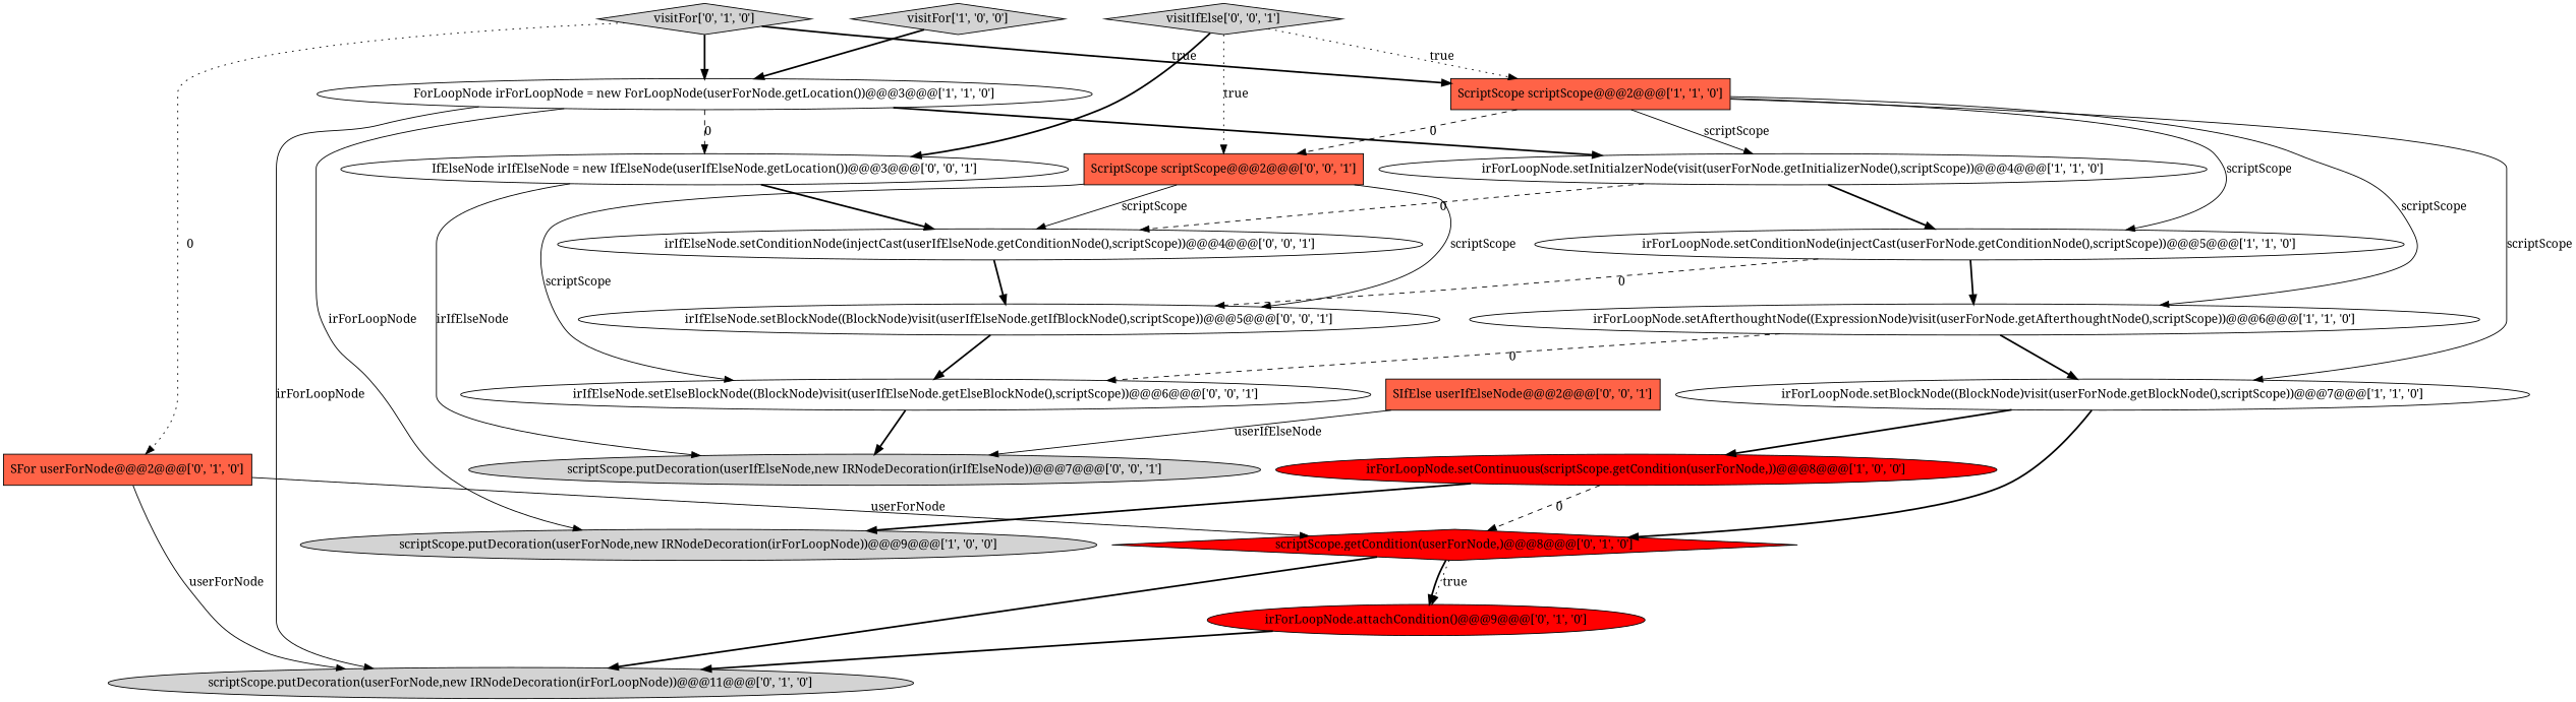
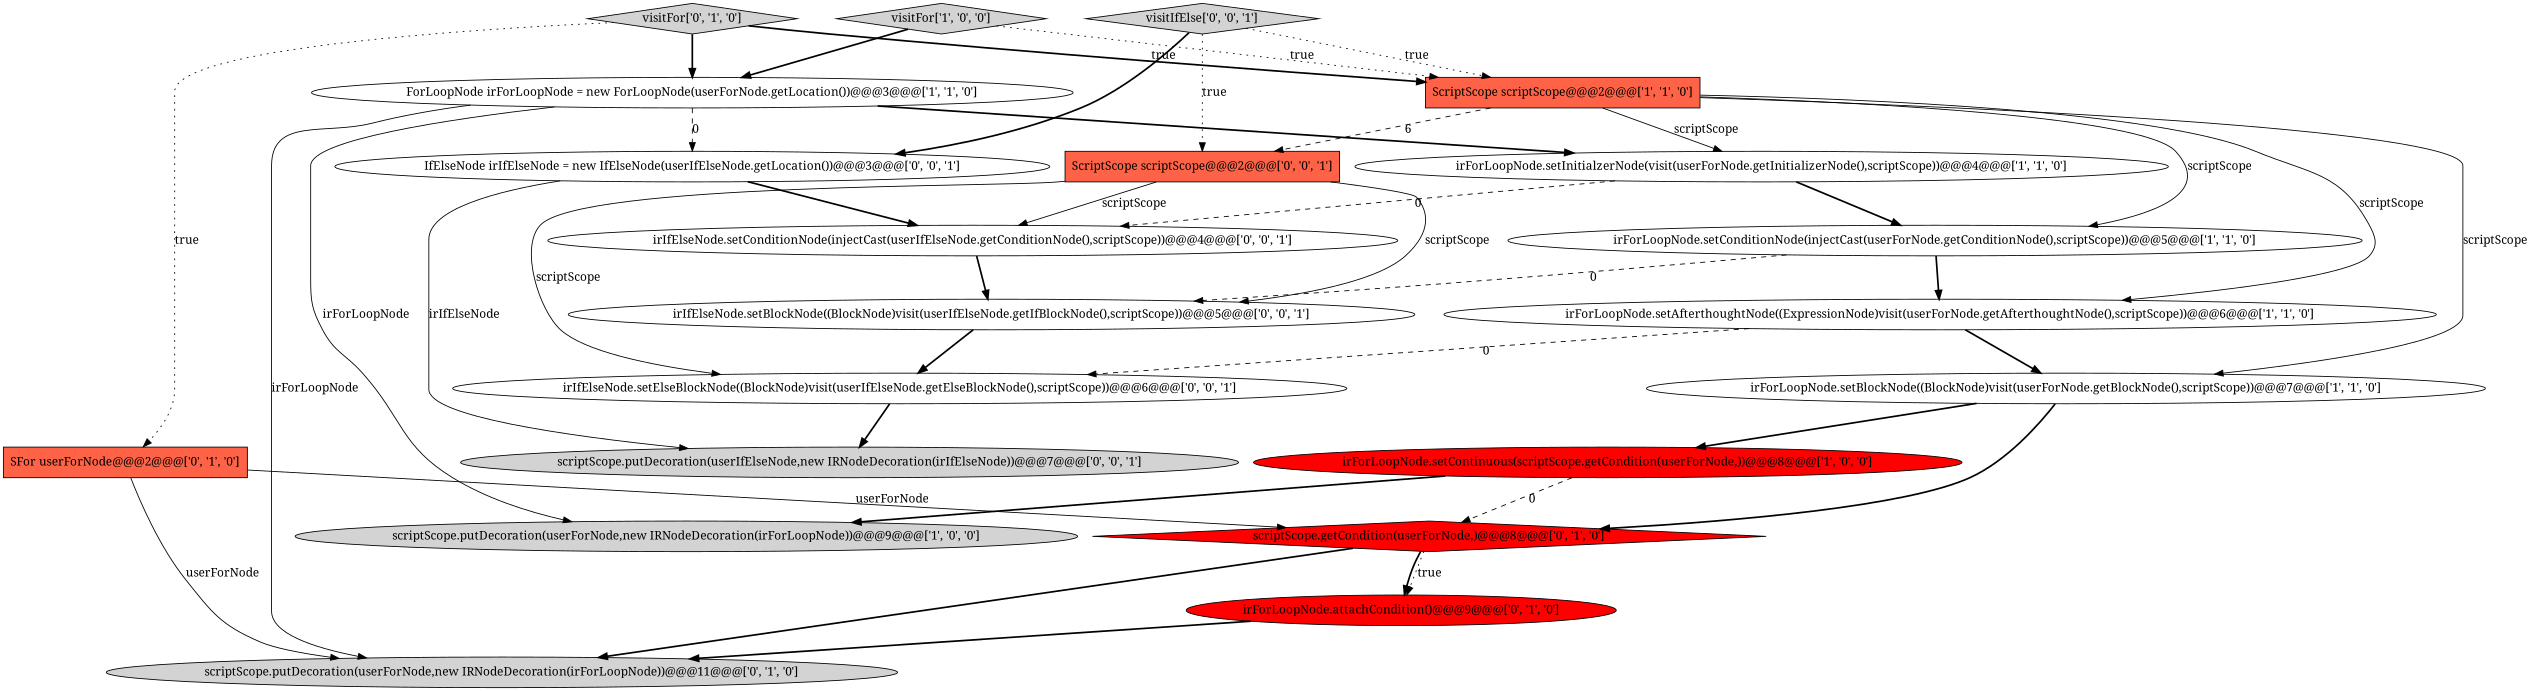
  digraph {
    fontname="Noto Serif"
    node [fillcolor=white fontname="Noto Serif" shape=ellipse style=filled]
    edge [fontname="Noto Serif" style=bold]
    n1 [fillcolor=red label="irForLoopNode.setContinuous(scriptScope.getCondition(userForNode,))@@@8@@@['1', '0', '0']"]
    n2 [fillcolor=lightgray label="scriptScope.putDecoration(userForNode,new IRNodeDecoration(irForLoopNode))@@@9@@@['1', '0', '0']"]
    n3 [fillcolor=red label="scriptScope.getCondition(userForNode,)@@@8@@@['0', '1', '0']" shape=diamond]
    n4 [fillcolor=lightgray label="scriptScope.putDecoration(userForNode,new IRNodeDecoration(irForLoopNode))@@@11@@@['0', '1', '0']"]
    n5 [fillcolor=red label="irForLoopNode.attachCondition()@@@9@@@['0', '1', '0']"]
    n6 [label="irForLoopNode.setBlockNode((BlockNode)visit(userForNode.getBlockNode(),scriptScope))@@@7@@@['1', '1', '0']"]
    n7 [label="irIfElseNode.setConditionNode(injectCast(userIfElseNode.getConditionNode(),scriptScope))@@@4@@@['0', '0', '1']"]
    n8 [label="irIfElseNode.setBlockNode((BlockNode)visit(userIfElseNode.getIfBlockNode(),scriptScope))@@@5@@@['0', '0', '1']"]
    n9 [label="irIfElseNode.setElseBlockNode((BlockNode)visit(userIfElseNode.getElseBlockNode(),scriptScope))@@@6@@@['0', '0', '1']"]
    n10 [label="irForLoopNode.setConditionNode(injectCast(userForNode.getConditionNode(),scriptScope))@@@5@@@['1', '1', '0']"]
    n11 [label="irForLoopNode.setAfterthoughtNode((ExpressionNode)visit(userForNode.getAfterthoughtNode(),scriptScope))@@@6@@@['1', '1', '0']"]
    n12 [fillcolor=lightgray label="visitIfElse['0', '0', '1']" shape=diamond]
    n13 [fillcolor=tomato label="ScriptScope scriptScope@@@2@@@['0', '0', '1']" shape=box]
    n14 [label="IfElseNode irIfElseNode = new IfElseNode(userIfElseNode.getLocation())@@@3@@@['0', '0', '1']"]
    n15 [fillcolor=tomato label="ScriptScope scriptScope@@@2@@@['1', '1', '0']" shape=box]
-   n16 [fillcolor=tomato label="SIfElse userIfElseNode@@@2@@@['0', '0', '1']" shape=box]
    n17 [fillcolor=lightgray label="scriptScope.putDecoration(userIfElseNode,new IRNodeDecoration(irIfElseNode))@@@7@@@['0', '0', '1']"]
    n18 [label="ForLoopNode irForLoopNode = new ForLoopNode(userForNode.getLocation())@@@3@@@['1', '1', '0']"]
    n19 [label="irForLoopNode.setInitialzerNode(visit(userForNode.getInitializerNode(),scriptScope))@@@4@@@['1', '1', '0']"]
    n20 [fillcolor=lightgray label="visitFor['1', '0', '0']" shape=diamond]
    n21 [fillcolor=tomato label="SFor userForNode@@@2@@@['0', '1', '0']" shape=box]
    n22 [fillcolor=lightgray label="visitFor['0', '1', '0']" shape=diamond]
    n1 -> n2
    n1 -> n3 [label=0 style=dashed]
    n3 -> n4
    n3 -> n5
    n3 -> n5 [label=true style=dotted]
    n5 -> n4
    n6 -> n1
    n6 -> n3
    n7 -> n8
    n8 -> n9
    n9 -> n17
    n10 -> n8 [label=0 style=dashed]
    n10 -> n11
    n11 -> n6
    n11 -> n9 [label=0 style=dashed]
    n12 -> n13 [label=true style=dotted]
    n12 -> n14
    n12 -> n15 [label=true style=dotted]
    n13 -> n7 [label=scriptScope style=solid]
    n13 -> n8 [label=scriptScope style=solid]
    n13 -> n9 [label=scriptScope style=solid]
    n14 -> n7
    n14 -> n17 [label=irIfElseNode style=solid]
    n15 -> n6 [label=scriptScope style=solid]
    n15 -> n10 [label=scriptScope style=solid]
    n15 -> n11 [label=scriptScope style=solid]
-   n15 -> n13 [label=0 style=dashed]
+   n15 -> n13 [label=6 style=dashed]
    n15 -> n19 [label=scriptScope style=solid]
-   n16 -> n17 [label=userIfElseNode style=solid]
    n18 -> n2 [label=irForLoopNode style=solid]
    n18 -> n4 [label=irForLoopNode style=solid]
    n18 -> n14 [label=0 style=dashed]
    n18 -> n19
    n19 -> n7 [label=0 style=dashed]
    n19 -> n10
+   n20 -> n15 [label=true style=dotted]
    n20 -> n18
    n21 -> n3 [label=userForNode style=solid]
    n21 -> n4 [label=userForNode style=solid]
    n22 -> n15 [label=true]
    n22 -> n18
-   n22 -> n21 [label=0 style=dotted]
+   n22 -> n21 [label=true style=dotted]
  }
